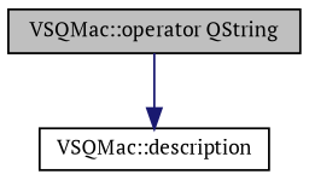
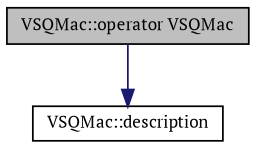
  digraph {
    rankdir=TB
    fontname="PT Serif"
    node [color=black fontname="PT Serif" fontsize=10 shape=record style=filled]
-   n1 [fillcolor=grey75 fontcolor=black height=0.2 label="VSQMac::operator QString" width=0.4]
+   n1 [fillcolor=grey75 fontcolor=black height=0.2 label="VSQMac::operator VSQMac" width=0.4]
    n2 [fillcolor=white height=0.2 label="VSQMac::description" width=0.4]
    n1 -> n2 [color=midnightblue fontname="PT Serif" fontsize=10 labelfontname=Helvetica labelfontsize=10 style=solid]
  }
